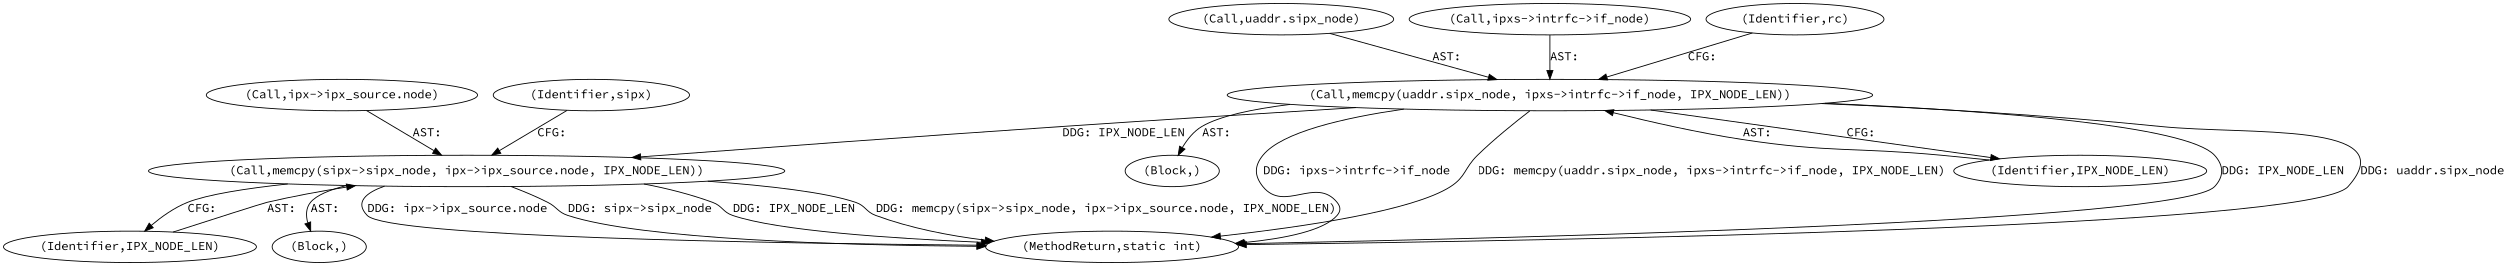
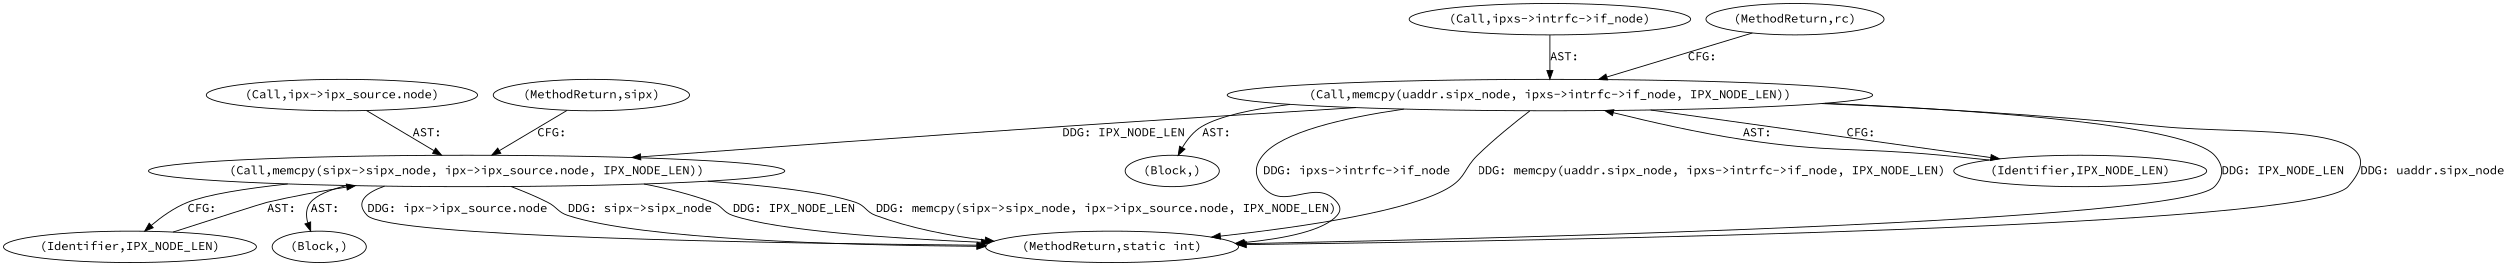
  digraph {
    fontname="Source Code Pro"
    node [fontname="Source Code Pro"]
    edge [fontname="Source Code Pro"]
    n1 [label="(Call,memcpy(uaddr.sipx_node, ipxs->intrfc->if_node, IPX_NODE_LEN))"]
    n2 [label="(Call,memcpy(sipx->sipx_node, ipx->ipx_source.node, IPX_NODE_LEN))"]
    n3 [label="(Identifier,IPX_NODE_LEN)"]
    n4 [label="(Block,)"]
    n5 [label="(MethodReturn,static int)"]
    n6 [label="(Identifier,IPX_NODE_LEN)"]
    n7 [label="(Block,)"]
    n8 [label="(Call,ipx->ipx_source.node)"]
-   n9 [label="(Call,uaddr.sipx_node)"]
    n10 [label="(Call,ipxs->intrfc->if_node)"]
-   n11 [label="(Identifier,rc)"]
-   n12 [label="(Identifier,sipx)"]
+   n11 [label="(MethodReturn,rc)"]
+   n12 [label="(MethodReturn,sipx)"]
    n1 -> n2 [label="DDG: IPX_NODE_LEN"]
    n1 -> n3 [label="CFG: "]
    n1 -> n4 [label="AST: "]
    n1 -> n5 [label="DDG: ipxs->intrfc->if_node"]
    n1 -> n5 [label="DDG: memcpy(uaddr.sipx_node, ipxs->intrfc->if_node, IPX_NODE_LEN)"]
    n1 -> n5 [label="DDG: IPX_NODE_LEN"]
    n1 -> n5 [label="DDG: uaddr.sipx_node"]
    n2 -> n5 [label="DDG: ipx->ipx_source.node"]
    n2 -> n5 [label="DDG: sipx->sipx_node"]
    n2 -> n5 [label="DDG: IPX_NODE_LEN"]
    n2 -> n5 [label="DDG: memcpy(sipx->sipx_node, ipx->ipx_source.node, IPX_NODE_LEN)"]
    n2 -> n6 [label="CFG: "]
    n2 -> n7 [label="AST: "]
    n3 -> n1 [label="AST: "]
    n6 -> n2 [label="AST: "]
    n8 -> n2 [label="AST: "]
-   n9 -> n1 [label="AST: "]
    n10 -> n1 [label="AST: "]
    n11 -> n1 [label="CFG: "]
    n12 -> n2 [label="CFG: "]
  }
